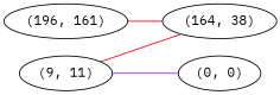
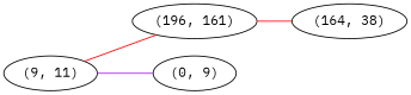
  graph {
    fontname="IBM Plex Mono"
    rankdir=LR
    node [fontname="IBM Plex Mono"]
    edge [color=red fontname="IBM Plex Mono" weight=1]
    n1 [label="(196, 161)"]
    "(164, 38)"
    "(9, 11)"
-   "(0, 0)"
+   "(0, 0)" [label="(0, 9)"]
    n1 -- "(164, 38)"
-   "(9, 11)" -- "(164, 38)"
+   "(9, 11)" -- n1
    "(9, 11)" -- "(0, 0)" [color=purple weight=4]
  }
